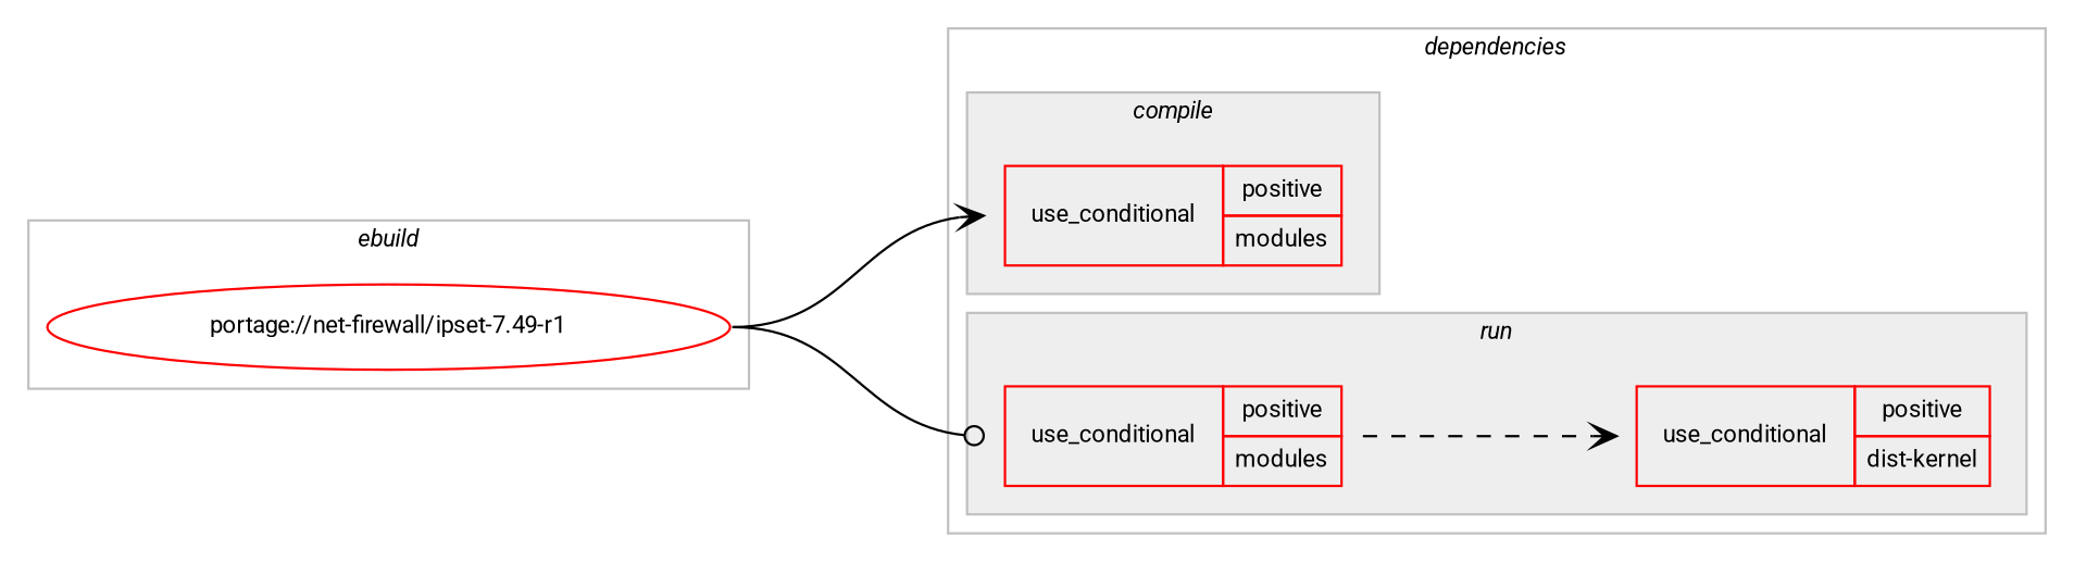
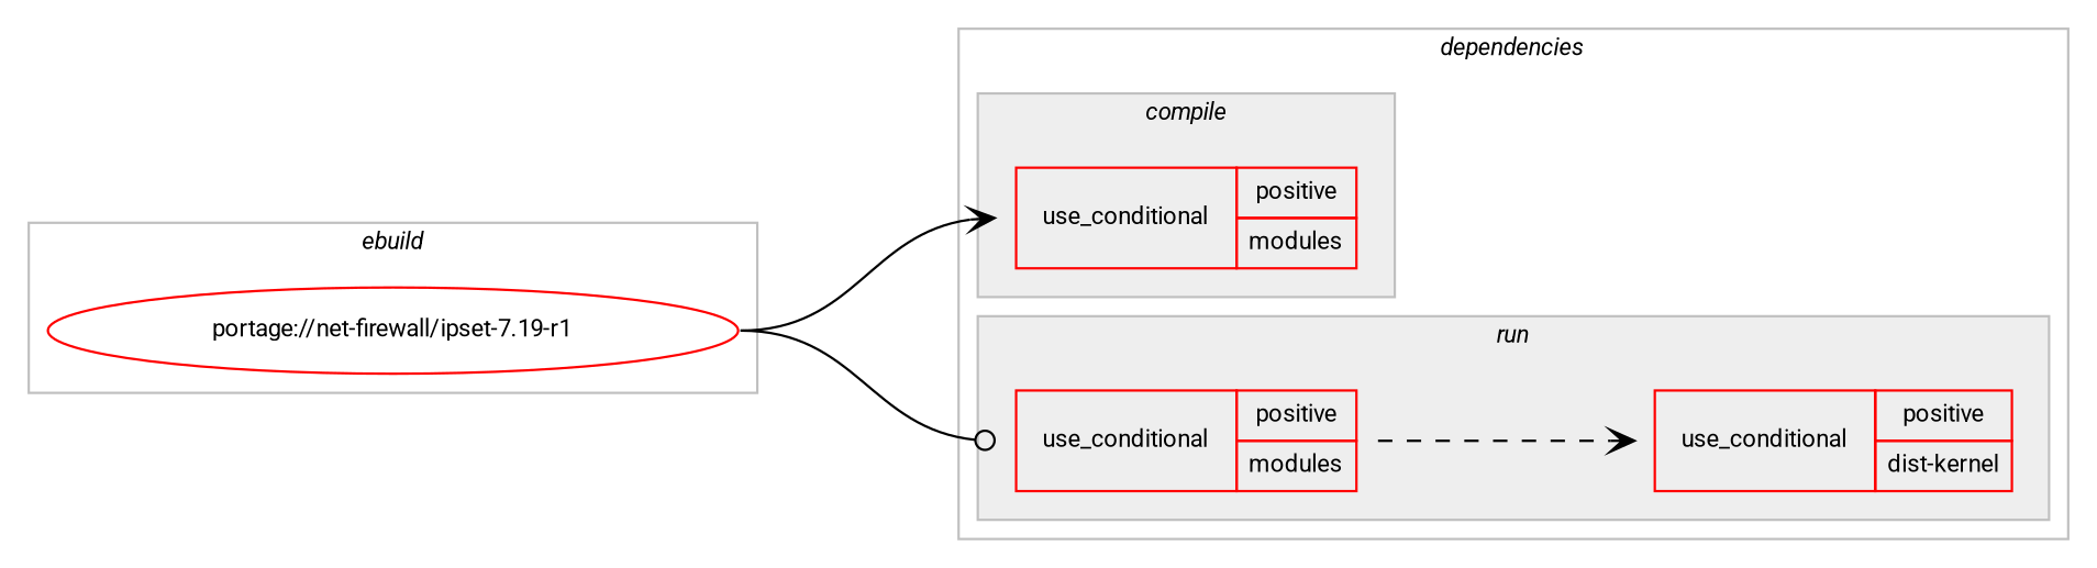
  digraph {
    compound=true
    concentrate=true
    fontname=Roboto
    fontsize=10
    newrank=true
    rankdir=LR
    ranksep=1.5
    node [color=red fontname=Roboto fontsize=10 shape=none]
    edge [arrowhead=vee headport=w style=solid tailport=e weight=20 fontname=Roboto]
-   n1 [label="portage://net-firewall/ipset-7.49-r1" width=4 shape=""]
+   n1 [label="portage://net-firewall/ipset-7.19-r1" width=4 shape=""]
    n2 [label=<<TABLE BORDER="0" CELLBORDER="1" CELLSPACING="0" CELLPADDING="4"><TR><TD ROWSPAN="3" CELLPADDING="10">use_conditional</TD></TR><TR><TD>positive</TD></TR><TR><TD>modules</TD></TR></TABLE>>]
    n3 [label=<<TABLE BORDER="0" CELLBORDER="1" CELLSPACING="0" CELLPADDING="4"><TR><TD ROWSPAN="3" CELLPADDING="10">use_conditional</TD></TR><TR><TD>positive</TD></TR><TR><TD>dist-kernel</TD></TR></TABLE>>]
    n4 [label=<<TABLE BORDER="0" CELLBORDER="1" CELLSPACING="0" CELLPADDING="4"><TR><TD ROWSPAN="3" CELLPADDING="10">use_conditional</TD></TR><TR><TD>positive</TD></TR><TR><TD>modules</TD></TR></TABLE>>]
    subgraph cluster_1 {
      color=gray
      label=<<i>ebuild</i>>
      rank=same
      n1
    }
    subgraph cluster_2 {
      color=gray
      label=<<i>dependencies</i>>
      subgraph cluster_3 {
        color=gray
        fillcolor="#eeeeee"
        label=<<i>compile</i>>
        style=filled
        subgraph sub_4 {
          color=gray
          fillcolor="#eeeeee"
          label=<<i>compile</i>>
          style=filled
          n2
        }
      }
      subgraph cluster_5 {
        color=gray
        fillcolor="#eeeeee"
        label=<<i>compile and run</i>>
        style=filled
      }
      subgraph cluster_6 {
        color=gray
        fillcolor="#eeeeee"
        label=<<i>run</i>>
        style=filled
        subgraph sub_7 {
          color=gray
          fillcolor="#eeeeee"
          label=<<i>run</i>>
          style=filled
          n4
          subgraph sub_8 {
            color=gray
            fillcolor="#eeeeee"
            label=<<i>run</i>>
            style=filled
            n3
          }
        }
      }
    }
    subgraph cluster_9 {
      color=gray
      label=<<i>candidates</i>>
      rank=same
    }
    n1 -> n2
    n1 -> n4 [arrowhead=odot]
    n4 -> n3 [style=dashed]
  }
